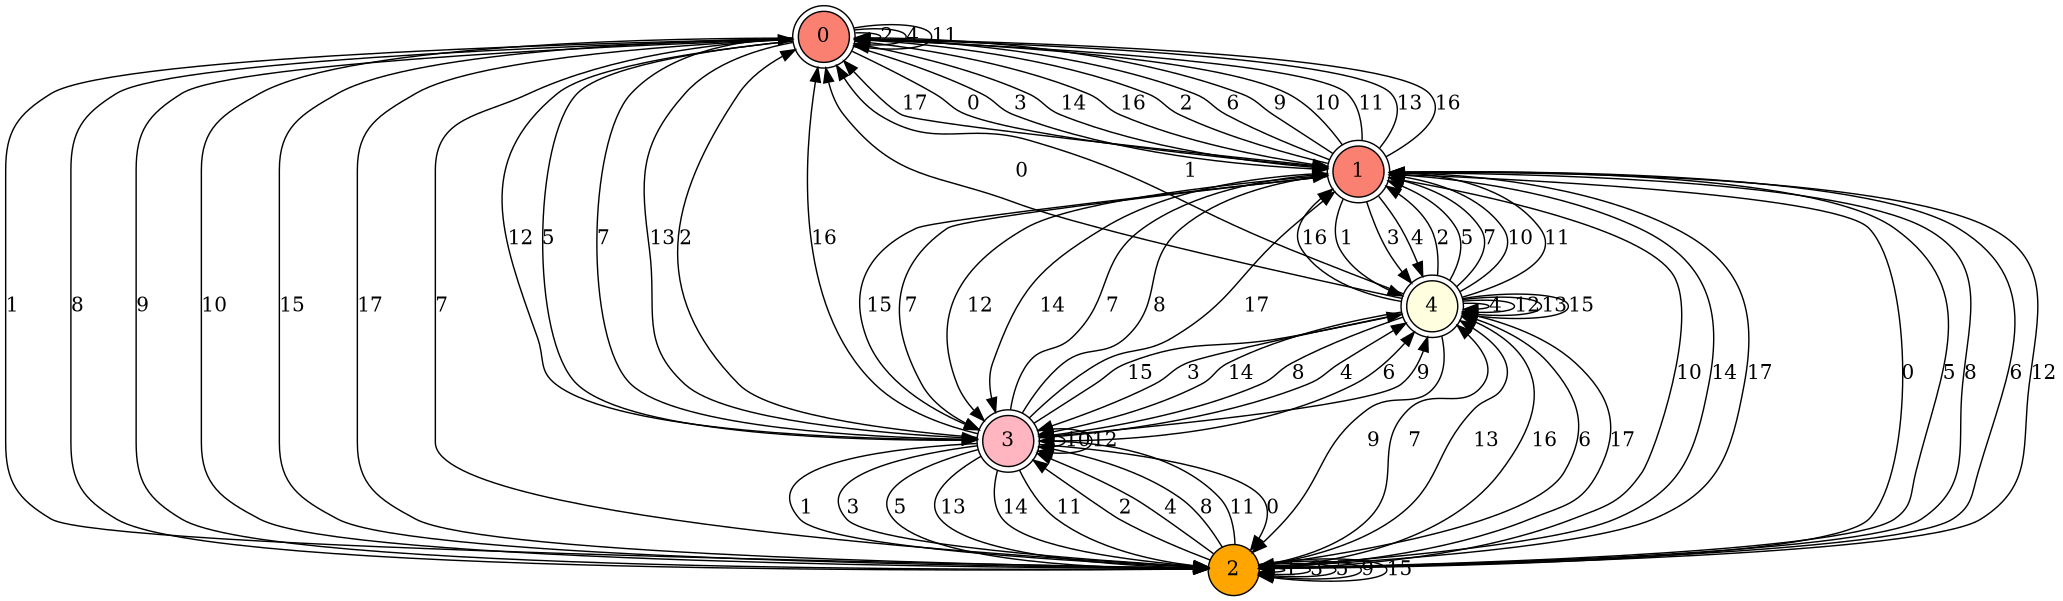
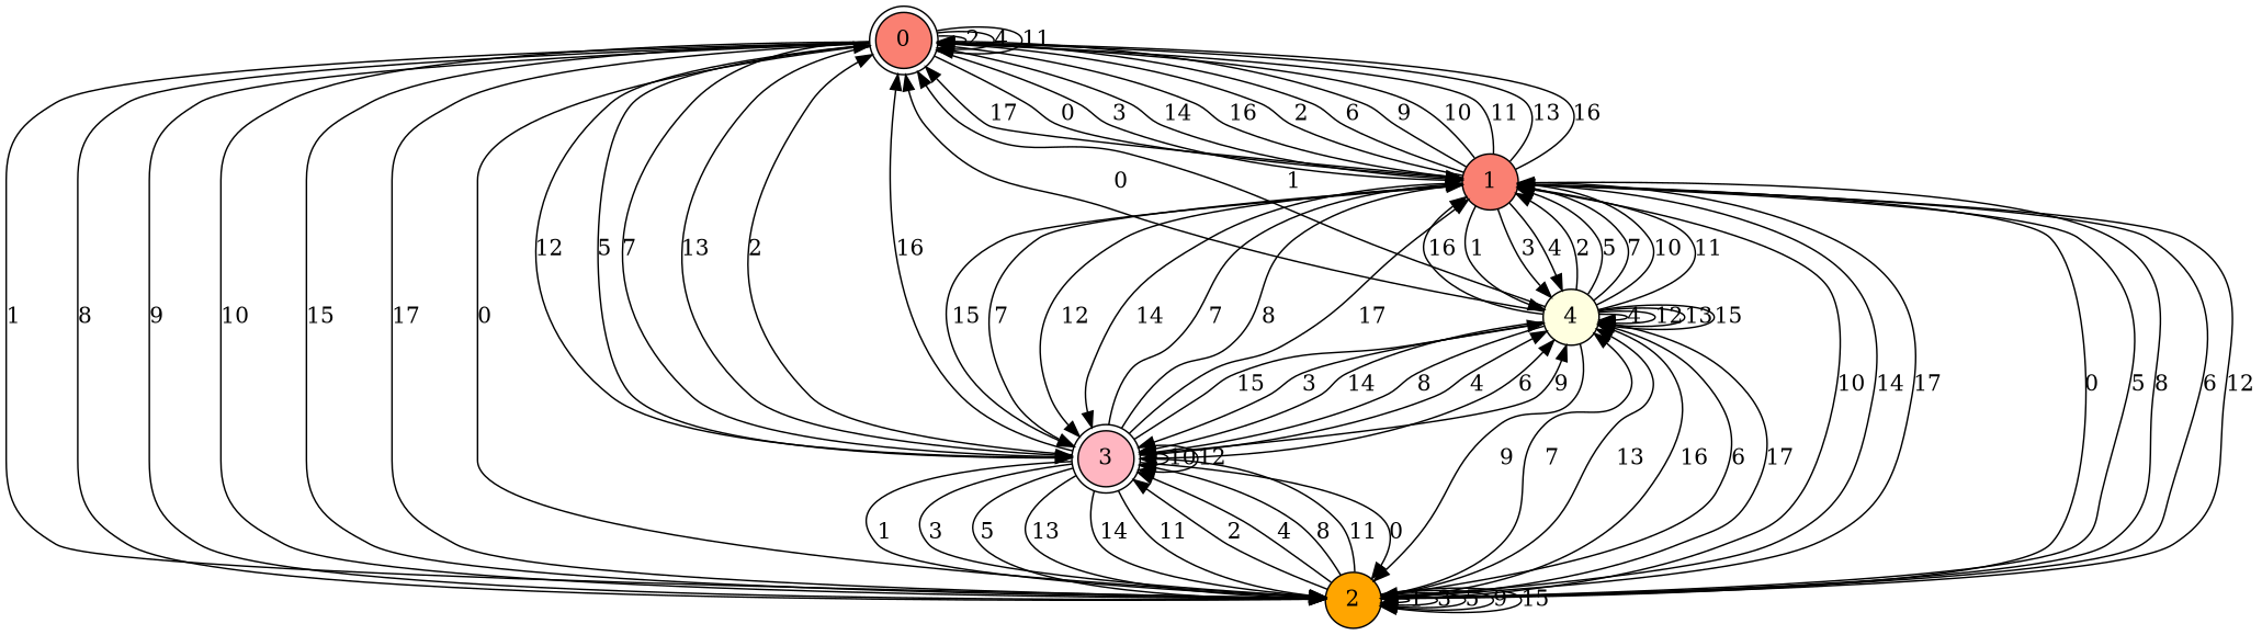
  digraph {
    node [fillcolor=salmon shape=circle style=filled]
    n1 [label=0 shape=doublecircle]
-   n2 [label=1 shape=doublecircle]
+   n2 [label=1]
    n3 [fillcolor=orange label=2]
    n4 [fillcolor=lightpink label=3 shape=doublecircle]
-   n5 [fillcolor=lightyellow label=4 shape=doublecircle]
+   n5 [fillcolor=lightyellow label=4]
    n1 -> n1 [label=2]
    n1 -> n1 [label=4]
    n1 -> n1 [label=11]
    n1 -> n2 [label=0]
    n1 -> n2 [label=3]
    n1 -> n2 [label=14]
    n1 -> n2 [label=16]
    n1 -> n3 [label=1]
    n1 -> n3 [label=8]
    n1 -> n3 [label=9]
    n1 -> n3 [label=10]
    n1 -> n3 [label=15]
    n1 -> n3 [label=17]
    n1 -> n4 [label=5]
    n1 -> n4 [label=7]
    n1 -> n4 [label=12]
    n1 -> n4 [label=13]
    n2 -> n1 [label=2]
    n2 -> n1 [label=6]
    n2 -> n1 [label=9]
    n2 -> n1 [label=10]
    n2 -> n1 [label=11]
    n2 -> n1 [label=13]
    n2 -> n1 [label=16]
    n2 -> n1 [label=17]
    n2 -> n3 [label=0]
    n2 -> n3 [label=5]
    n2 -> n3 [label=8]
    n2 -> n4 [label=7]
    n2 -> n4 [label=12]
    n2 -> n4 [label=14]
    n2 -> n4 [label=15]
    n2 -> n5 [label=1]
    n2 -> n5 [label=3]
    n2 -> n5 [label=4]
-   n3 -> n1 [label=7]
+   n3 -> n1 [label=0]
    n3 -> n2 [label=6]
    n3 -> n2 [label=10]
    n3 -> n2 [label=12]
    n3 -> n2 [label=14]
    n3 -> n2 [label=17]
    n3 -> n3 [label=1]
    n3 -> n3 [label=3]
    n3 -> n3 [label=5]
    n3 -> n3 [label=9]
    n3 -> n3 [label=15]
    n3 -> n4 [label=2]
    n3 -> n4 [label=4]
    n3 -> n4 [label=8]
    n3 -> n4 [label=11]
    n3 -> n5 [label=7]
    n3 -> n5 [label=13]
    n3 -> n5 [label=16]
    n4 -> n1 [label=2]
    n4 -> n1 [label=16]
    n4 -> n2 [label=7]
    n4 -> n2 [label=8]
    n4 -> n2 [label=17]
    n4 -> n3 [label=0]
    n4 -> n3 [label=1]
    n4 -> n3 [label=3]
    n4 -> n3 [label=5]
    n4 -> n3 [label=11]
    n4 -> n3 [label=13]
    n4 -> n3 [label=14]
    n4 -> n4 [label=10]
    n4 -> n4 [label=12]
    n4 -> n5 [label=4]
    n4 -> n5 [label=6]
    n4 -> n5 [label=9]
    n4 -> n5 [label=15]
    n5 -> n1 [label=0]
    n5 -> n1 [label=1]
    n5 -> n2 [label=2]
    n5 -> n2 [label=5]
    n5 -> n2 [label=7]
    n5 -> n2 [label=10]
    n5 -> n2 [label=11]
    n5 -> n2 [label=16]
    n5 -> n3 [label=6]
    n5 -> n3 [label=9]
    n5 -> n3 [label=17]
    n5 -> n4 [label=3]
    n5 -> n4 [label=8]
    n5 -> n4 [label=14]
    n5 -> n5 [label=4]
    n5 -> n5 [label=12]
    n5 -> n5 [label=13]
    n5 -> n5 [label=15]
  }
